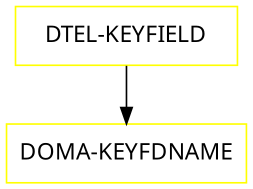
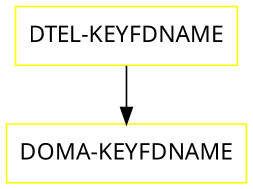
  digraph {
    fontname="Noto Sans"
    node [color=yellow shape=box fontname="Noto Sans"]
-   "DTEL-KEYFIELD"
+   "DTEL-KEYFIELD" [label="DTEL-KEYFDNAME"]
    "DOMA-KEYFDNAME"
    "DTEL-KEYFIELD" -> "DOMA-KEYFDNAME" [fontname="Noto Sans"]
  }
